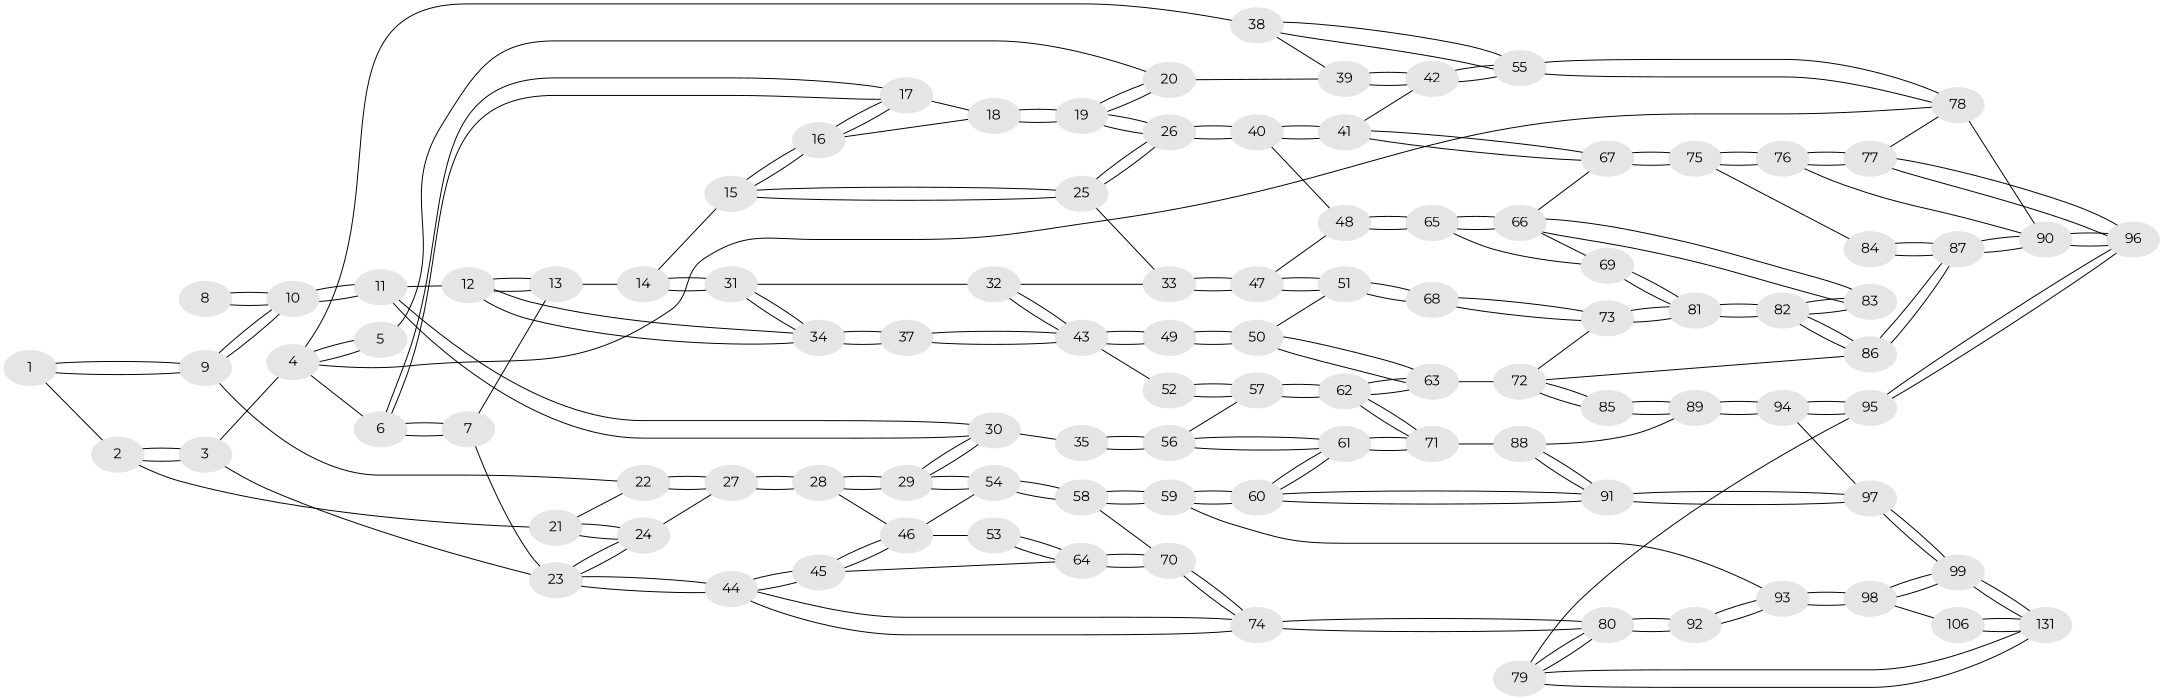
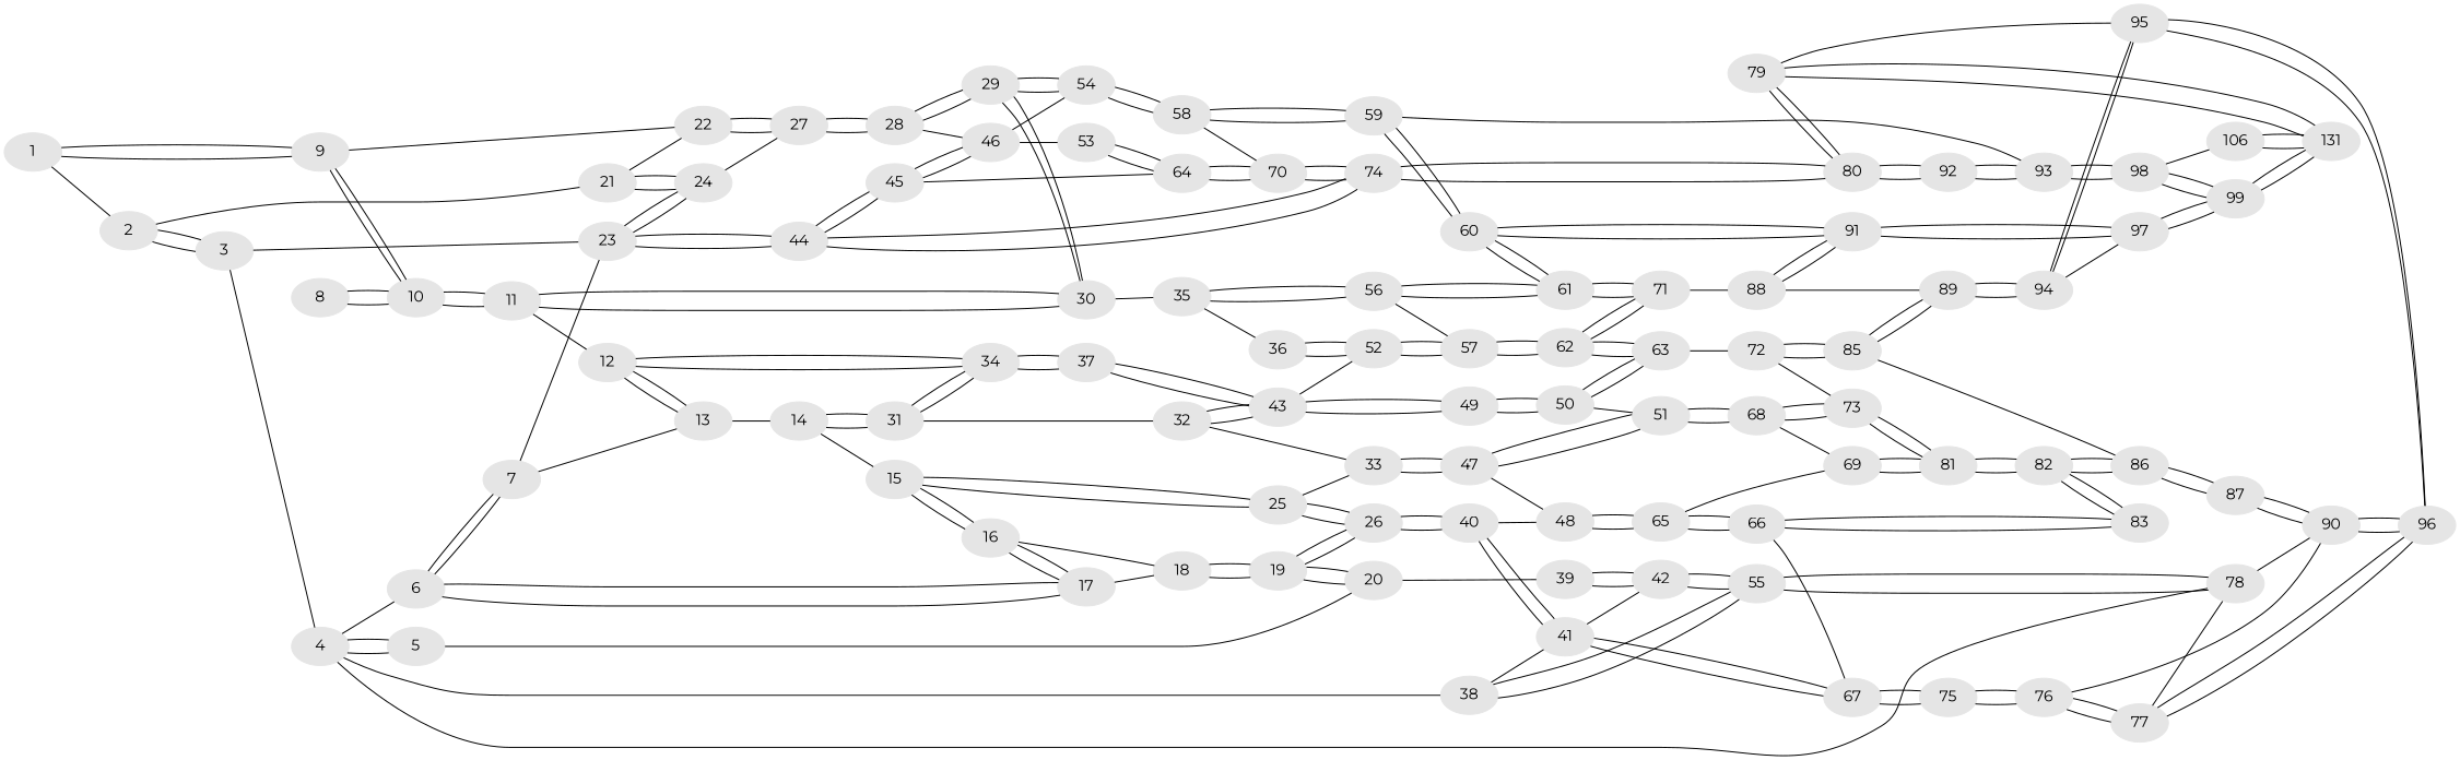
  graph {
    fontname=Montserrat
    rankdir=LR
    node [color=gray90 fontname=Montserrat style=filled]
    edge [fontname=Montserrat]
    1
    2
    9
    3
    21
    10
    22
    4
    23
    24
    5
    38
    78
    6
    44
    79
    80
    95
    n19 [label=131]
    20
    39
    55
    90
    7
    17
    13
    18
    8
    14
    11
    27
    12
    30
    34
    35
    37
    15
    31
    16
    25
    32
    26
    33
    19
    40
    42
    28
    45
    74
    47
    41
    48
    29
    46
    54
    53
    58
+   36
    56
    43
    52
    49
    51
    57
    61
    67
    65
    75
    50
    64
    70
    68
    66
    69
    63
    72
    73
    62
    59
    71
    60
    93
    91
    98
    97
    88
    85
    83
    81
    76
-   84
    82
    89
    86
    92
    77
    87
    96
    94
    99
    n101 [label=106]
    1 -- 2
    1 -- 9
    1 -- 9
    2 -- 3
    2 -- 3
    2 -- 21
    9 -- 10
    9 -- 10
    9 -- 22
    3 -- 4
    3 -- 23
    21 -- 22
    21 -- 24
    21 -- 24
    10 -- 11
    10 -- 11
    22 -- 27
    22 -- 27
    4 -- 5
    4 -- 5
    4 -- 38
    4 -- 78
    4 -- 6
    23 -- 24
    23 -- 24
    23 -- 44
    23 -- 44
    24 -- 27
    5 -- 20
-   38 -- 39
+   38 -- 41
    38 -- 55
    38 -- 55
    78 -- 90
    6 -- 7
    6 -- 7
    6 -- 17
    6 -- 17
    44 -- 45
    44 -- 45
    44 -- 74
    44 -- 74
    79 -- 80
    79 -- 80
    79 -- 95
    79 -- n19
    79 -- n19
    80 -- 92
    80 -- 92
    95 -- 96
    95 -- 96
    20 -- 39
    39 -- 42
    39 -- 42
    55 -- 78
    55 -- 78
    90 -- 96
    90 -- 96
    7 -- 23
    7 -- 13
    17 -- 18
    13 -- 14
    18 -- 19
    18 -- 19
    8 -- 10
    8 -- 10
    14 -- 15
    14 -- 31
    14 -- 31
    11 -- 12
    11 -- 30
    11 -- 30
    27 -- 28
    27 -- 28
    12 -- 13
    12 -- 13
    12 -- 34
    12 -- 34
    30 -- 35
    34 -- 37
    34 -- 37
+   35 -- 36
    35 -- 56
    35 -- 56
    37 -- 43
    37 -- 43
    15 -- 16
    15 -- 16
    15 -- 25
    15 -- 25
    31 -- 34
    31 -- 34
    31 -- 32
    16 -- 17
    16 -- 17
    16 -- 18
    25 -- 26
    25 -- 26
    25 -- 33
    32 -- 33
    32 -- 43
    32 -- 43
    26 -- 40
    26 -- 40
    33 -- 47
    33 -- 47
    19 -- 20
    19 -- 20
    19 -- 26
    19 -- 26
    40 -- 41
    40 -- 41
    40 -- 48
    42 -- 55
    42 -- 55
    28 -- 29
    28 -- 29
    28 -- 46
    45 -- 46
    45 -- 46
    45 -- 64
    74 -- 80
    74 -- 80
    47 -- 48
    47 -- 51
    47 -- 51
    41 -- 42
    41 -- 67
    41 -- 67
    48 -- 65
    48 -- 65
    29 -- 30
    29 -- 30
    29 -- 54
    29 -- 54
    46 -- 54
    46 -- 53
    54 -- 58
    54 -- 58
    53 -- 64
    53 -- 64
    58 -- 70
    58 -- 59
    58 -- 59
+   36 -- 52
+   36 -- 52
    56 -- 57
    56 -- 61
    56 -- 61
    43 -- 52
    43 -- 49
    43 -- 49
    52 -- 57
    52 -- 57
    49 -- 50
    49 -- 50
    51 -- 68
    51 -- 68
    57 -- 62
    57 -- 62
    61 -- 71
    61 -- 71
    67 -- 75
    67 -- 75
    65 -- 66
    65 -- 66
    65 -- 69
    75 -- 76
    75 -- 76
-   75 -- 84
    50 -- 51
    50 -- 63
    50 -- 63
    64 -- 70
    64 -- 70
    70 -- 74
    70 -- 74
-   66 -- 69
+   68 -- 69
    68 -- 73
    68 -- 73
    66 -- 67
    66 -- 83
    66 -- 83
    69 -- 81
    69 -- 81
    63 -- 72
    72 -- 73
    72 -- 85
    72 -- 85
    73 -- 81
    73 -- 81
    62 -- 63
    62 -- 63
    62 -- 71
    62 -- 71
    59 -- 60
    59 -- 60
    59 -- 93
    71 -- 88
    60 -- 61
    60 -- 61
    60 -- 91
    60 -- 91
    93 -- 98
    93 -- 98
    91 -- 97
    91 -- 97
    98 -- 99
    98 -- 99
    98 -- n101
    97 -- 99
    97 -- 99
    88 -- 91
    88 -- 91
    88 -- 89
    85 -- 89
    85 -- 89
-   72 -- 86
+   85 -- 86
    81 -- 82
    81 -- 82
    76 -- 90
    76 -- 77
    76 -- 77
-   84 -- 87
-   84 -- 87
    82 -- 83
    82 -- 83
    82 -- 86
    82 -- 86
    89 -- 94
    89 -- 94
    86 -- 87
    86 -- 87
    92 -- 93
    92 -- 93
    77 -- 78
    77 -- 96
    77 -- 96
    87 -- 90
    87 -- 90
    94 -- 95
    94 -- 95
    94 -- 97
    99 -- n19
    99 -- n19
    n101 -- n19
    n101 -- n19
  }
